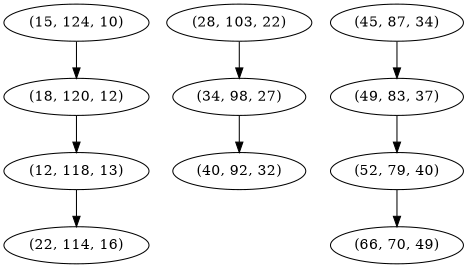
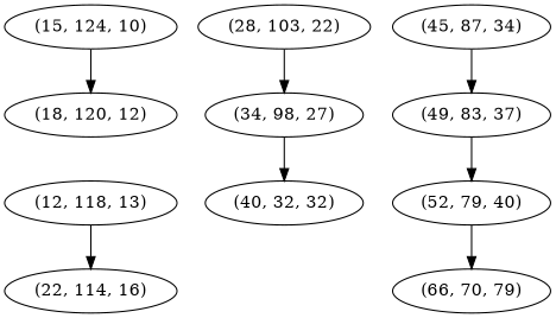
  digraph {
    "(15, 124, 10)"
    "(18, 120, 12)"
    n3 [label="(12, 118, 13)"]
    "(22, 114, 16)"
    "(28, 103, 22)"
    "(34, 98, 27)"
-   "(40, 92, 32)"
+   "(40, 92, 32)" [label="(40, 32, 32)"]
    "(45, 87, 34)"
    "(49, 83, 37)"
    "(52, 79, 40)"
-   "(66, 70, 49)"
+   "(66, 70, 49)" [label="(66, 70, 79)"]
    "(15, 124, 10)" -> "(18, 120, 12)"
-   "(18, 120, 12)" -> n3
    n3 -> "(22, 114, 16)"
    "(28, 103, 22)" -> "(34, 98, 27)"
    "(34, 98, 27)" -> "(40, 92, 32)"
    "(45, 87, 34)" -> "(49, 83, 37)"
    "(49, 83, 37)" -> "(52, 79, 40)"
    "(52, 79, 40)" -> "(66, 70, 49)"
  }
